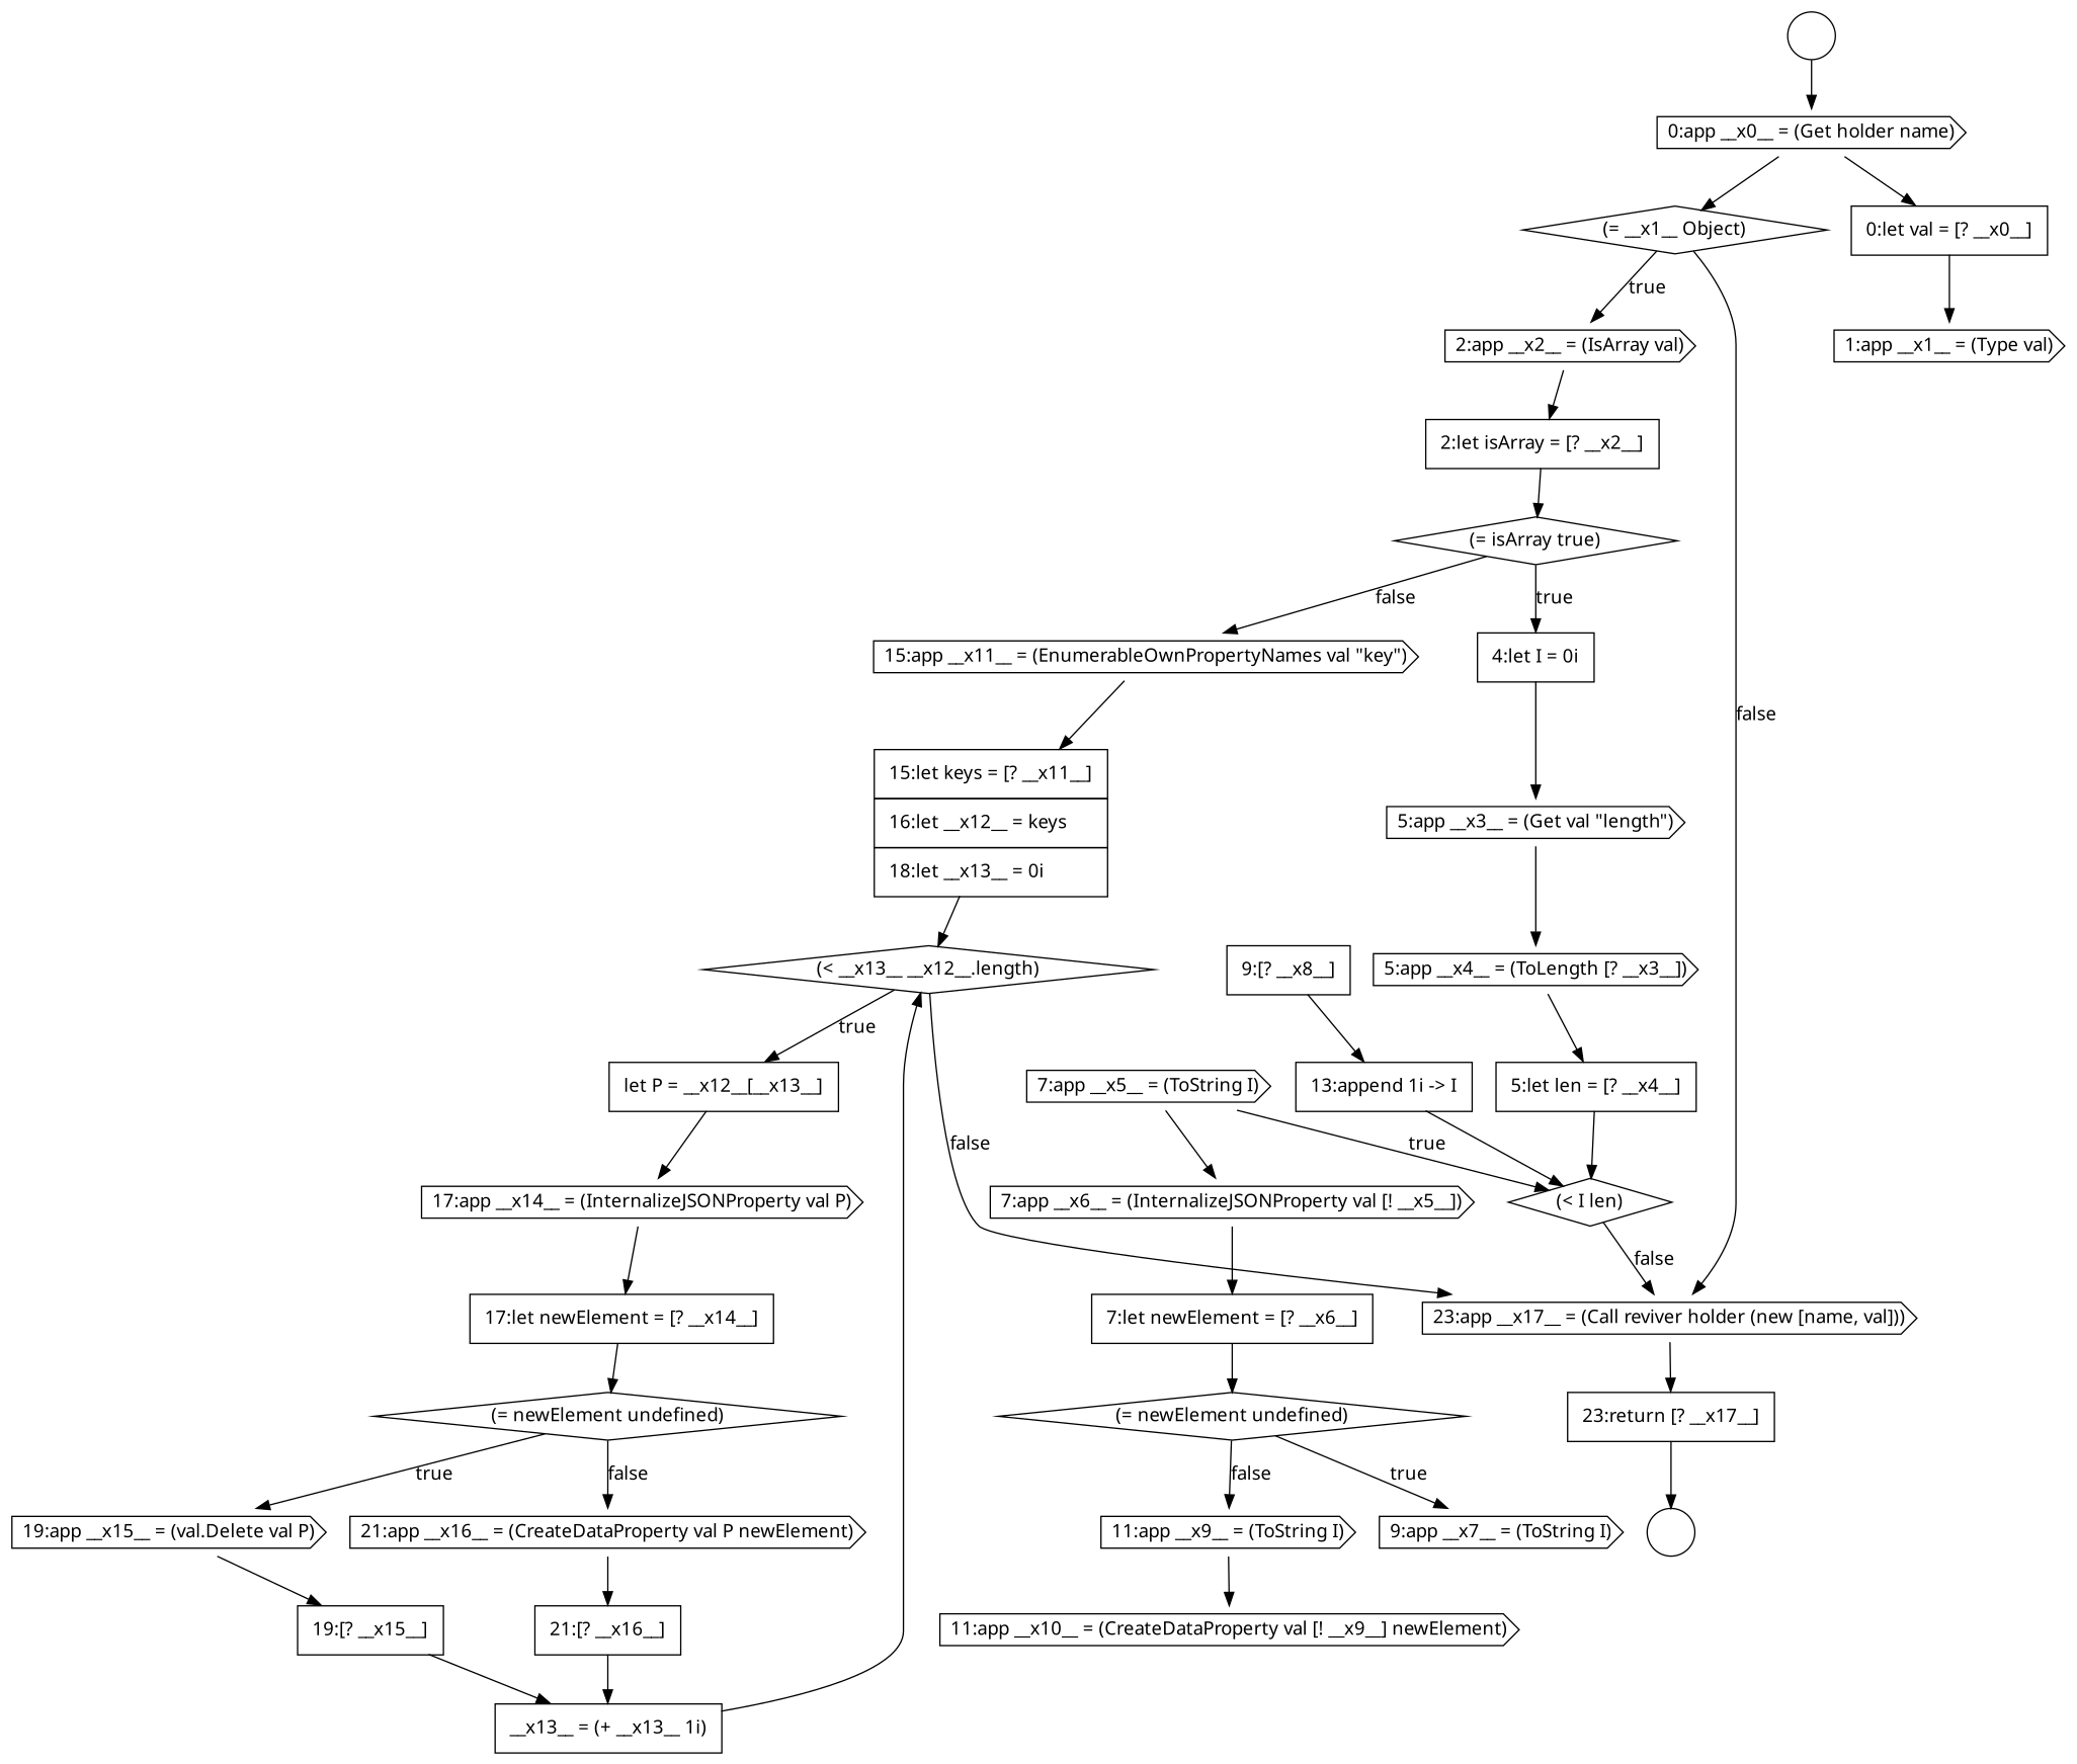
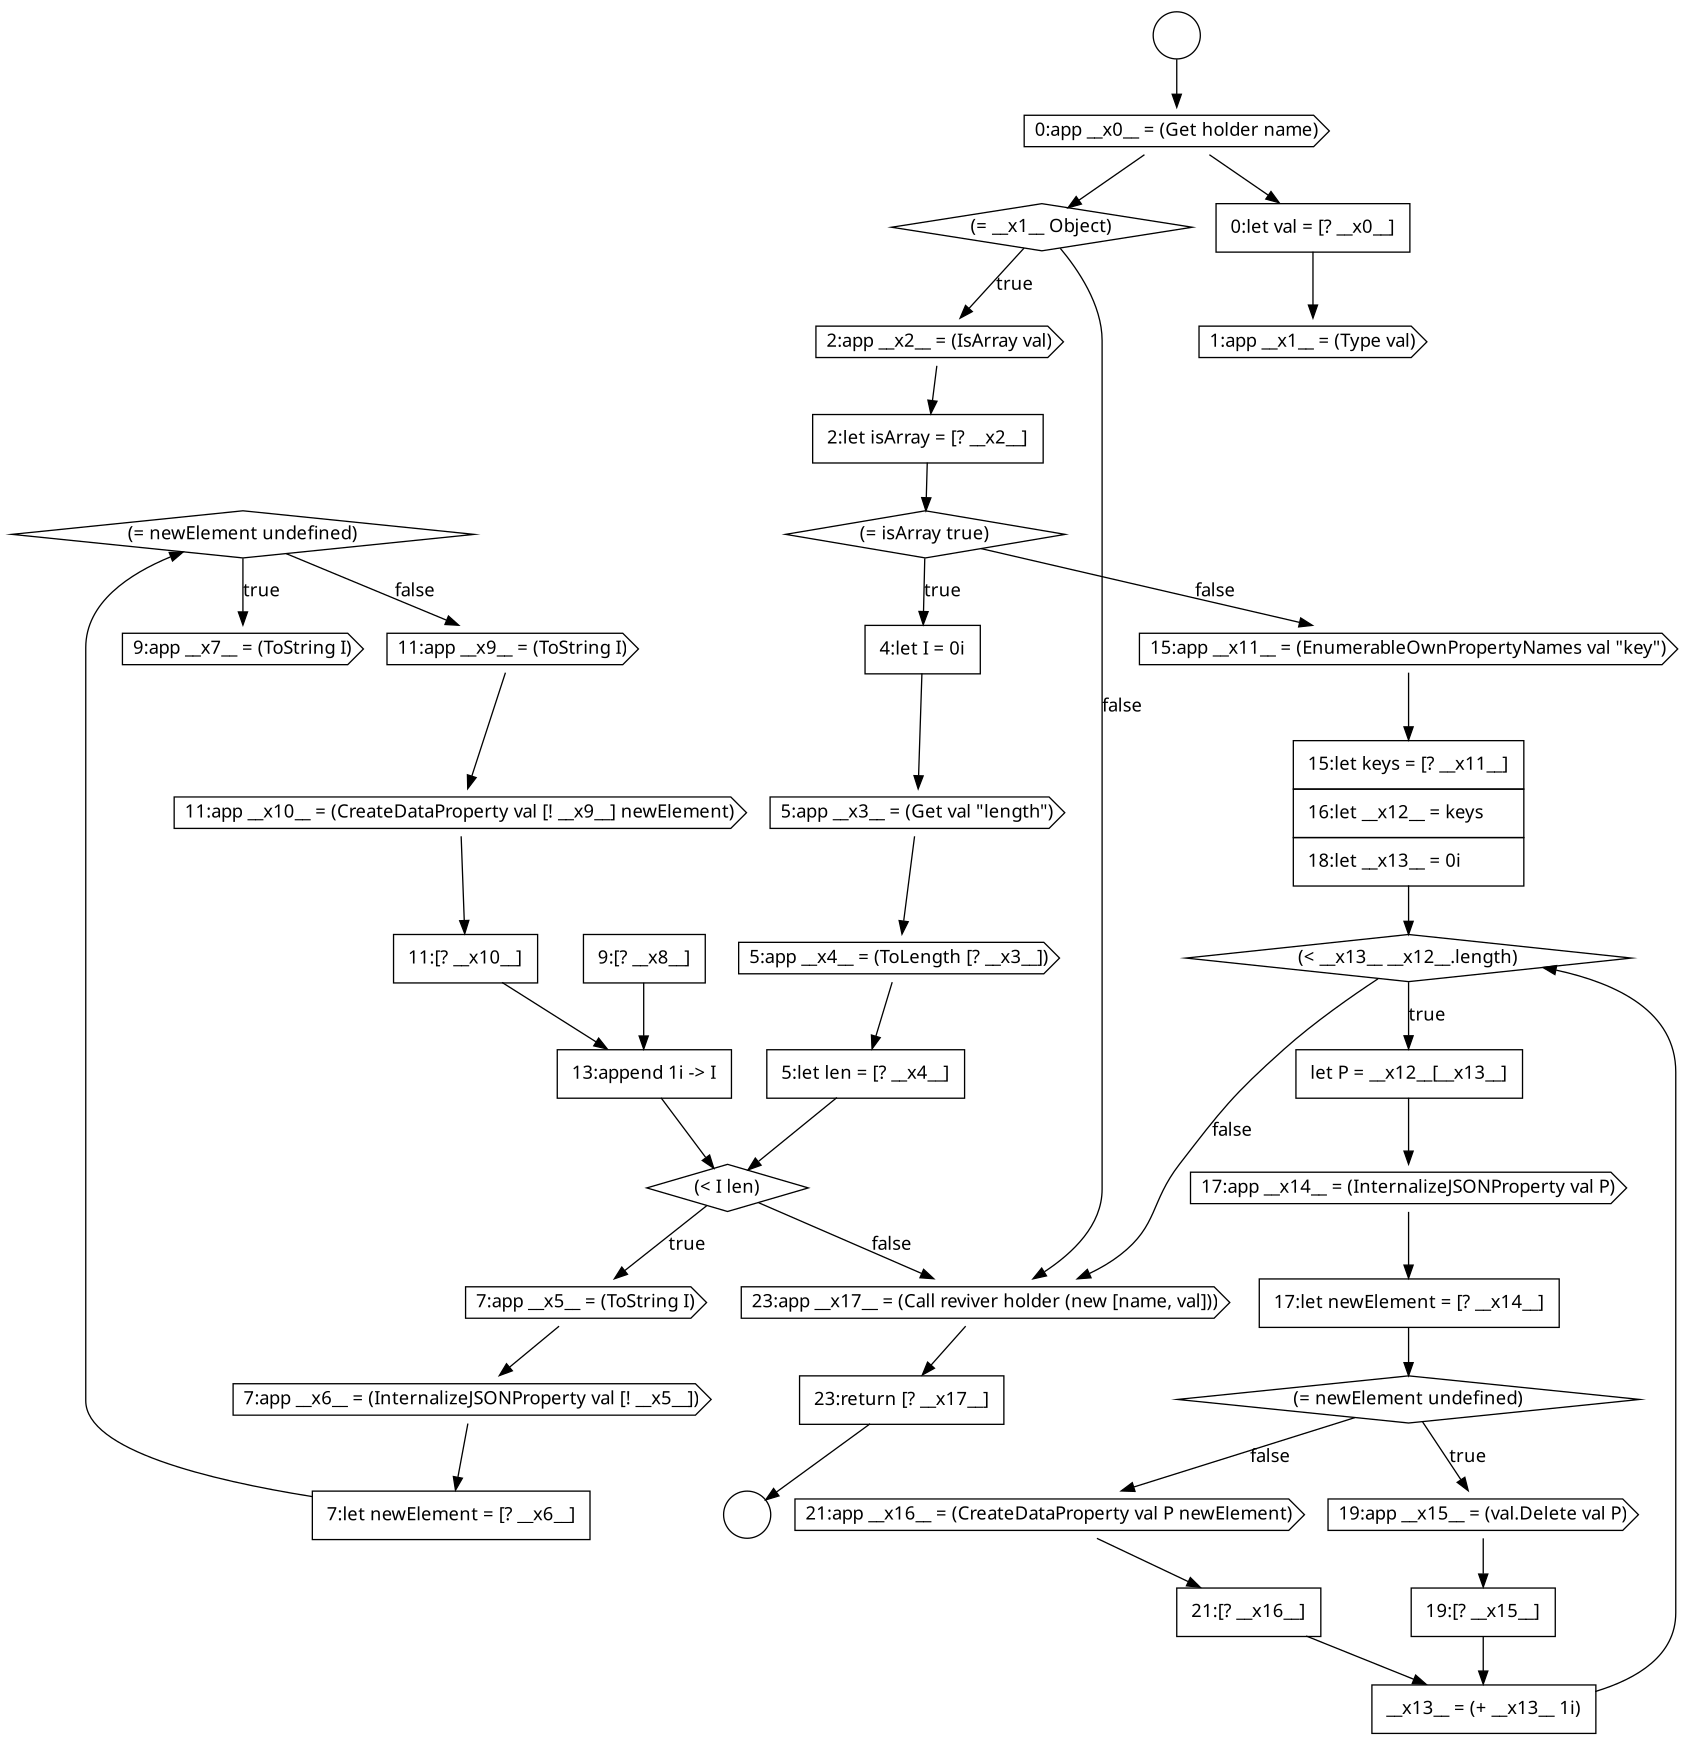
  digraph {
    fontname="Noto Sans"
    node [color=black fillcolor=white fontname="Noto Sans" shape=cds style=filled]
    edge [color=black fontname="Noto Sans"]
    n1 [label=<<font color="black">9:app __x7__ = (ToString I)</font>>]
    n2 [label=<<font color="black">(= __x1__ Object)</font>> shape=diamond]
    n3 [label=<<font color="black">23:app __x17__ = (Call reviver holder (new [name, val]))</font>>]
    n4 [label=<<font color="black">2:app __x2__ = (IsArray val)</font>>]
    n5 [label=<<font color="black">     <table border="0" cellborder="1" cellspacing="0" cellpadding="10">       <tr><td align="left">23:return [? __x17__]</td></tr>     </table>   </font>> margin=0 shape=none]
    n6 [label=<<font color="black">     <table border="0" cellborder="1" cellspacing="0" cellpadding="10">       <tr><td align="left">2:let isArray = [? __x2__]</td></tr>     </table>   </font>> margin=0 shape=none]
    n7 [label=" " shape=circle]
    n8 [label=<<font color="black">     <table border="0" cellborder="1" cellspacing="0" cellpadding="10">       <tr><td align="left">19:[? __x15__]</td></tr>     </table>   </font>> margin=0 shape=none]
    n9 [label=<<font color="black">     <table border="0" cellborder="1" cellspacing="0" cellpadding="10">       <tr><td align="left">__x13__ = (+ __x13__ 1i)</td></tr>     </table>   </font>> margin=0 shape=none]
    n10 [label=<<font color="black">(&lt; __x13__ __x12__.length)</font>> shape=diamond]
    n11 [label=" " shape=circle]
    n12 [label=<<font color="black">0:app __x0__ = (Get holder name)</font>>]
    n13 [label=<<font color="black">     <table border="0" cellborder="1" cellspacing="0" cellpadding="10">       <tr><td align="left">0:let val = [? __x0__]</td></tr>     </table>   </font>> margin=0 shape=none]
    n14 [label=<<font color="black">1:app __x1__ = (Type val)</font>>]
    n15 [label=<<font color="black">     <table border="0" cellborder="1" cellspacing="0" cellpadding="10">       <tr><td align="left">5:let len = [? __x4__]</td></tr>     </table>   </font>> margin=0 shape=none]
    n16 [label=<<font color="black">(&lt; I len)</font>> shape=diamond]
    n17 [label=<<font color="black">7:app __x5__ = (ToString I)</font>>]
    n18 [label=<<font color="black">(= newElement undefined)</font>> shape=diamond]
    n19 [label=<<font color="black">19:app __x15__ = (val.Delete val P)</font>>]
    n20 [label=<<font color="black">21:app __x16__ = (CreateDataProperty val P newElement)</font>>]
    n21 [label=<<font color="black">     <table border="0" cellborder="1" cellspacing="0" cellpadding="10">       <tr><td align="left">21:[? __x16__]</td></tr>     </table>   </font>> margin=0 shape=none]
    n22 [label=<<font color="black">     <table border="0" cellborder="1" cellspacing="0" cellpadding="10">       <tr><td align="left">17:let newElement = [? __x14__]</td></tr>     </table>   </font>> margin=0 shape=none]
    n23 [label=<<font color="black">7:app __x6__ = (InternalizeJSONProperty val [! __x5__])</font>>]
    n24 [label=<<font color="black">     <table border="0" cellborder="1" cellspacing="0" cellpadding="10">       <tr><td align="left">7:let newElement = [? __x6__]</td></tr>     </table>   </font>> margin=0 shape=none]
    n25 [label=<<font color="black">(= newElement undefined)</font>> shape=diamond]
    n26 [label=<<font color="black">5:app __x3__ = (Get val &quot;length&quot;)</font>>]
    n27 [label=<<font color="black">5:app __x4__ = (ToLength [? __x3__])</font>>]
    n28 [label=<<font color="black">15:app __x11__ = (EnumerableOwnPropertyNames val &quot;key&quot;)</font>>]
    n29 [label=<<font color="black">     <table border="0" cellborder="1" cellspacing="0" cellpadding="10">       <tr><td align="left">15:let keys = [? __x11__]</td></tr>       <tr><td align="left">16:let __x12__ = keys</td></tr>       <tr><td align="left">18:let __x13__ = 0i</td></tr>     </table>   </font>> margin=0 shape=none]
    n30 [label=<<font color="black">(= isArray true)</font>> shape=diamond]
    n31 [label=<<font color="black">17:app __x14__ = (InternalizeJSONProperty val P)</font>>]
    n32 [label=<<font color="black">11:app __x9__ = (ToString I)</font>>]
    n33 [label=<<font color="black">11:app __x10__ = (CreateDataProperty val [! __x9__] newElement)</font>>]
+   n34 [label=<<font color="black">     <table border="0" cellborder="1" cellspacing="0" cellpadding="10">       <tr><td align="left">11:[? __x10__]</td></tr>     </table>   </font>> margin=0 shape=none]
    n35 [label=<<font color="black">     <table border="0" cellborder="1" cellspacing="0" cellpadding="10">       <tr><td align="left">let P = __x12__[__x13__]</td></tr>     </table>   </font>> margin=0 shape=none]
    n36 [label=<<font color="black">     <table border="0" cellborder="1" cellspacing="0" cellpadding="10">       <tr><td align="left">4:let I = 0i</td></tr>     </table>   </font>> margin=0 shape=none]
    n37 [label=<<font color="black">     <table border="0" cellborder="1" cellspacing="0" cellpadding="10">       <tr><td align="left">13:append 1i -&gt; I</td></tr>     </table>   </font>> margin=0 shape=none]
    n38 [label=<<font color="black">     <table border="0" cellborder="1" cellspacing="0" cellpadding="10">       <tr><td align="left">9:[? __x8__]</td></tr>     </table>   </font>> margin=0 shape=none]
    n2 -> n3 [label=<<font color="black">false</font>>]
    n2 -> n4 [label=<<font color="black">true</font>>]
    n3 -> n5
    n4 -> n6
    n5 -> n7
    n6 -> n30
    n8 -> n9
    n9 -> n10
    n10 -> n3 [label=<<font color="black">false</font>>]
    n10 -> n35 [label=<<font color="black">true</font>>]
    n11 -> n12
    n12 -> n2
    n12 -> n13
    n13 -> n14
    n15 -> n16
    n16 -> n3 [label=<<font color="black">false</font>>]
-   n17 -> n16 [label=<<font color="black">true</font>>]
+   n16 -> n17 [label=<<font color="black">true</font>>]
    n17 -> n23
    n18 -> n19 [label=<<font color="black">true</font>>]
    n18 -> n20 [label=<<font color="black">false</font>>]
    n19 -> n8
    n20 -> n21
    n21 -> n9
    n22 -> n18
    n23 -> n24
    n24 -> n25
    n25 -> n1 [label=<<font color="black">true</font>>]
    n25 -> n32 [label=<<font color="black">false</font>>]
    n26 -> n27
    n27 -> n15
    n28 -> n29
    n29 -> n10
    n30 -> n28 [label=<<font color="black">false</font>>]
    n30 -> n36 [label=<<font color="black">true</font>>]
    n31 -> n22
    n32 -> n33
+   n33 -> n34
+   n34 -> n37
    n35 -> n31
    n36 -> n26
    n37 -> n16
    n38 -> n37
  }
